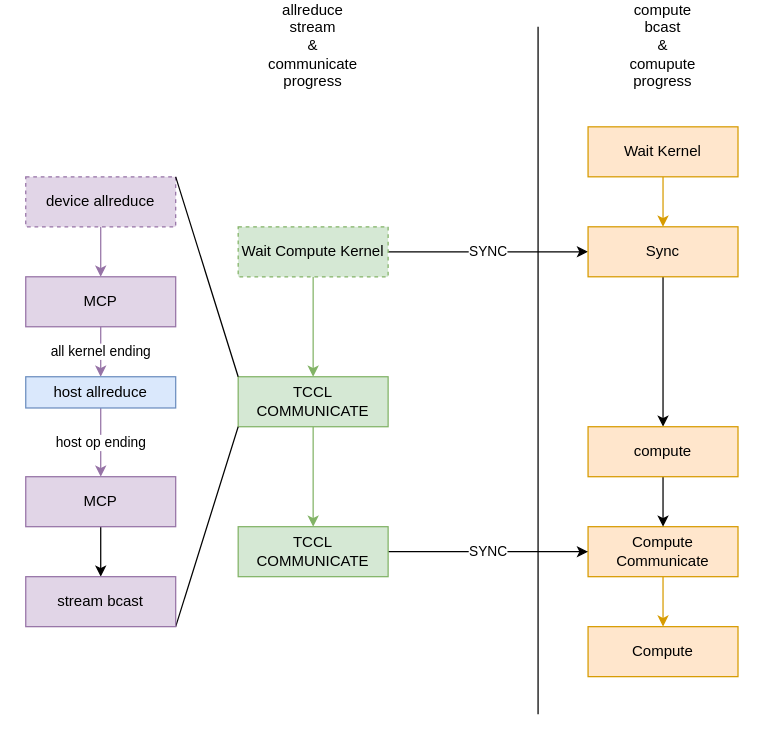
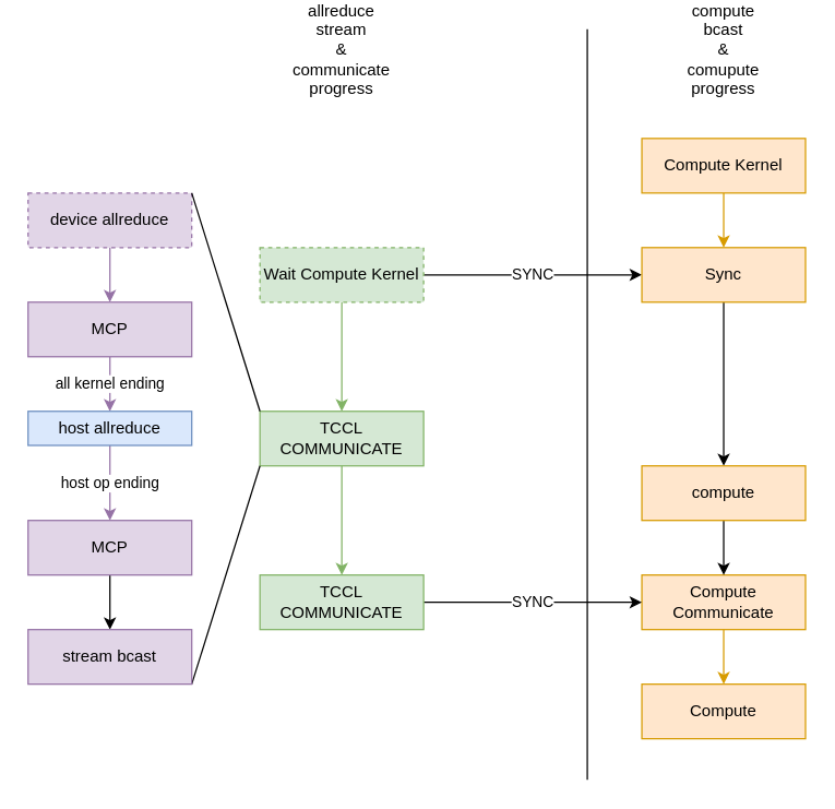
  <mxCell id="0" />
  <mxCell id="1" parent="0" />
  <mxCell id="2" value="" style="edgeStyle=orthogonalEdgeStyle;rounded=0;orthogonalLoop=1;jettySize=auto;html=1;fillColor=#d5e8d4;strokeColor=#82b366;" edge="1" parent="1" source="4" target="10"><mxGeometry relative="1" as="geometry" /></mxCell>
  <mxCell id="3" value="SYNC" style="edgeStyle=orthogonalEdgeStyle;rounded=0;orthogonalLoop=1;jettySize=auto;html=1;" edge="1" parent="1" source="4" target="8"><mxGeometry relative="1" as="geometry" /></mxCell>
  <mxCell id="4" value="Wait Compute Kernel" style="rounded=0;whiteSpace=wrap;html=1;fillColor=#d5e8d4;strokeColor=#82b366;dashed=1;" vertex="1" parent="1"><mxGeometry x="190" y="180" width="120" height="40" as="geometry" /></mxCell>
  <mxCell id="5" value="" style="edgeStyle=orthogonalEdgeStyle;rounded=0;orthogonalLoop=1;jettySize=auto;html=1;fillColor=#ffe6cc;strokeColor=#d79b00;" edge="1" parent="1" source="6" target="8"><mxGeometry relative="1" as="geometry" /></mxCell>
- <mxCell id="6" value="Wait Kernel" style="rounded=0;whiteSpace=wrap;html=1;fillColor=#ffe6cc;strokeColor=#d79b00;" vertex="1" parent="1"><mxGeometry x="470" y="100" width="120" height="40" as="geometry" /></mxCell>
+ <mxCell id="6" value="Compute Kernel" style="rounded=0;whiteSpace=wrap;html=1;fillColor=#ffe6cc;strokeColor=#d79b00;" vertex="1" parent="1"><mxGeometry x="470" y="100" width="120" height="40" as="geometry" /></mxCell>
  <mxCell id="7" value="" style="edgeStyle=orthogonalEdgeStyle;rounded=0;orthogonalLoop=1;jettySize=auto;html=1;" edge="1" parent="1" source="8" target="30"><mxGeometry relative="1" as="geometry" /></mxCell>
  <mxCell id="8" value="Sync" style="rounded=0;whiteSpace=wrap;html=1;fillColor=#ffe6cc;strokeColor=#d79b00;" vertex="1" parent="1"><mxGeometry x="470" y="180" width="120" height="40" as="geometry" /></mxCell>
  <mxCell id="9" value="" style="edgeStyle=orthogonalEdgeStyle;rounded=0;orthogonalLoop=1;jettySize=auto;html=1;fillColor=#d5e8d4;strokeColor=#82b366;" edge="1" parent="1" source="10" target="14"><mxGeometry relative="1" as="geometry" /></mxCell>
  <mxCell id="10" value="TCCL COMMUNICATE" style="rounded=0;whiteSpace=wrap;html=1;fillColor=#d5e8d4;strokeColor=#82b366;" vertex="1" parent="1"><mxGeometry x="190" y="300" width="120" height="40" as="geometry" /></mxCell>
  <mxCell id="11" value="" style="edgeStyle=orthogonalEdgeStyle;rounded=0;orthogonalLoop=1;jettySize=auto;html=1;fillColor=#ffe6cc;strokeColor=#d79b00;" edge="1" parent="1" source="12" target="15"><mxGeometry relative="1" as="geometry" /></mxCell>
  <mxCell id="12" value="Compute Communicate" style="rounded=0;whiteSpace=wrap;html=1;fillColor=#ffe6cc;strokeColor=#d79b00;" vertex="1" parent="1"><mxGeometry x="470" y="420" width="120" height="40" as="geometry" /></mxCell>
  <mxCell id="13" value="SYNC" style="edgeStyle=orthogonalEdgeStyle;rounded=0;orthogonalLoop=1;jettySize=auto;html=1;" edge="1" parent="1" source="14" target="12"><mxGeometry relative="1" as="geometry" /></mxCell>
  <mxCell id="14" value="TCCL COMMUNICATE" style="rounded=0;whiteSpace=wrap;html=1;fillColor=#d5e8d4;strokeColor=#82b366;" vertex="1" parent="1"><mxGeometry x="190" y="420" width="120" height="40" as="geometry" /></mxCell>
  <mxCell id="15" value="Compute" style="rounded=0;whiteSpace=wrap;html=1;fillColor=#ffe6cc;strokeColor=#d79b00;" vertex="1" parent="1"><mxGeometry x="470" y="500" width="120" height="40" as="geometry" /></mxCell>
  <mxCell id="16" value="allreduce&lt;br&gt;stream&lt;br&gt;&amp;amp;&lt;br&gt;communicate&lt;br&gt;progress" style="text;html=1;strokeColor=none;fillColor=none;align=center;verticalAlign=middle;whiteSpace=wrap;rounded=0;" vertex="1" parent="1"><mxGeometry x="220" y="20" width="60" height="30" as="geometry" /></mxCell>
  <mxCell id="17" value="compute&lt;br&gt;bcast&lt;br&gt;&amp;amp;&lt;br&gt;comupute&lt;br style=&quot;border-color: var(--border-color);&quot;&gt;progress" style="text;html=1;strokeColor=none;fillColor=none;align=center;verticalAlign=middle;whiteSpace=wrap;rounded=0;" vertex="1" parent="1"><mxGeometry x="500" y="20" width="60" height="30" as="geometry" /></mxCell>
  <mxCell id="18" value="" style="edgeStyle=orthogonalEdgeStyle;rounded=0;orthogonalLoop=1;jettySize=auto;html=1;fillColor=#e1d5e7;strokeColor=#9673a6;" edge="1" parent="1" source="19" target="21"><mxGeometry relative="1" as="geometry" /></mxCell>
  <mxCell id="19" value="device allreduce" style="rounded=0;whiteSpace=wrap;html=1;fillColor=#e1d5e7;strokeColor=#9673a6;dashed=1;" vertex="1" parent="1"><mxGeometry x="20" y="140" width="120" height="40" as="geometry" /></mxCell>
  <mxCell id="20" value="all kernel ending" style="edgeStyle=orthogonalEdgeStyle;rounded=0;orthogonalLoop=1;jettySize=auto;html=1;fillColor=#e1d5e7;strokeColor=#9673a6;" edge="1" parent="1" source="21" target="23"><mxGeometry relative="1" as="geometry" /></mxCell>
  <mxCell id="21" value="MCP" style="rounded=0;whiteSpace=wrap;html=1;fillColor=#e1d5e7;strokeColor=#9673a6;" vertex="1" parent="1"><mxGeometry x="20" y="220" width="120" height="40" as="geometry" /></mxCell>
  <mxCell id="22" value="host op ending" style="edgeStyle=orthogonalEdgeStyle;rounded=0;orthogonalLoop=1;jettySize=auto;html=1;fillColor=#e1d5e7;strokeColor=#9673a6;" edge="1" parent="1" source="23" target="25"><mxGeometry relative="1" as="geometry"><Array as="points"><mxPoint x="80" y="360" /><mxPoint x="80" y="360" /></Array></mxGeometry></mxCell>
  <mxCell id="23" value="host allreduce" style="rounded=0;whiteSpace=wrap;html=1;fillColor=#dae8fc;strokeColor=#6c8ebf;" vertex="1" parent="1"><mxGeometry x="20" y="300" width="120" height="25" as="geometry" /></mxCell>
  <mxCell id="24" value="" style="edgeStyle=orthogonalEdgeStyle;rounded=0;orthogonalLoop=1;jettySize=auto;html=1;" edge="1" parent="1" source="25" target="28"><mxGeometry relative="1" as="geometry" /></mxCell>
  <mxCell id="25" value="MCP" style="rounded=0;whiteSpace=wrap;html=1;fillColor=#e1d5e7;strokeColor=#9673a6;" vertex="1" parent="1"><mxGeometry x="20" y="380" width="120" height="40" as="geometry" /></mxCell>
  <mxCell id="26" value="" style="endArrow=none;html=1;rounded=0;entryX=0;entryY=0;entryDx=0;entryDy=0;exitX=1;exitY=0;exitDx=0;exitDy=0;" edge="1" parent="1" source="19" target="10"><mxGeometry width="50" height="50" relative="1" as="geometry"><mxPoint x="160" y="510" as="sourcePoint" /><mxPoint x="210" y="460" as="targetPoint" /></mxGeometry></mxCell>
  <mxCell id="27" value="" style="endArrow=none;html=1;rounded=0;entryX=0;entryY=1;entryDx=0;entryDy=0;exitX=1;exitY=1;exitDx=0;exitDy=0;" edge="1" parent="1" source="28" target="10"><mxGeometry width="50" height="50" relative="1" as="geometry"><mxPoint x="80" y="150" as="sourcePoint" /><mxPoint x="200" y="310" as="targetPoint" /></mxGeometry></mxCell>
  <mxCell id="28" value="stream bcast" style="rounded=0;whiteSpace=wrap;html=1;fillColor=#e1d5e7;strokeColor=#9673a6;" vertex="1" parent="1"><mxGeometry x="20" y="460" width="120" height="40" as="geometry" /></mxCell>
  <mxCell id="29" value="" style="edgeStyle=orthogonalEdgeStyle;rounded=0;orthogonalLoop=1;jettySize=auto;html=1;" edge="1" parent="1" source="30" target="12"><mxGeometry relative="1" as="geometry" /></mxCell>
  <mxCell id="30" value="compute" style="rounded=0;whiteSpace=wrap;html=1;fillColor=#ffe6cc;strokeColor=#d79b00;" vertex="1" parent="1"><mxGeometry x="470" y="340" width="120" height="40" as="geometry" /></mxCell>
  <mxCell id="31" value="" style="endArrow=none;html=1;rounded=0;" edge="1" parent="1"><mxGeometry width="50" height="50" relative="1" as="geometry"><mxPoint x="430" y="570" as="sourcePoint" /><mxPoint x="430" y="20" as="targetPoint" /></mxGeometry></mxCell>
